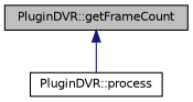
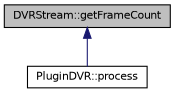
  digraph {
    rankdir=TB
    node [color=black fontname=Helvetica fontsize=10 shape=record style=filled]
-   n1 [fillcolor=grey75 fontcolor=black height=0.2 label="PluginDVR::getFrameCount" width=0.4]
+   n1 [fillcolor=grey75 fontcolor=black height=0.2 label="DVRStream::getFrameCount" width=0.4]
    n2 [fillcolor=white height=0.2 label="PluginDVR::process" width=0.4]
    n1 -> n2 [color=midnightblue dir=back fontname=Helvetica fontsize=10 labelfontname=Helvetica labelfontsize=10 style=solid]
  }
